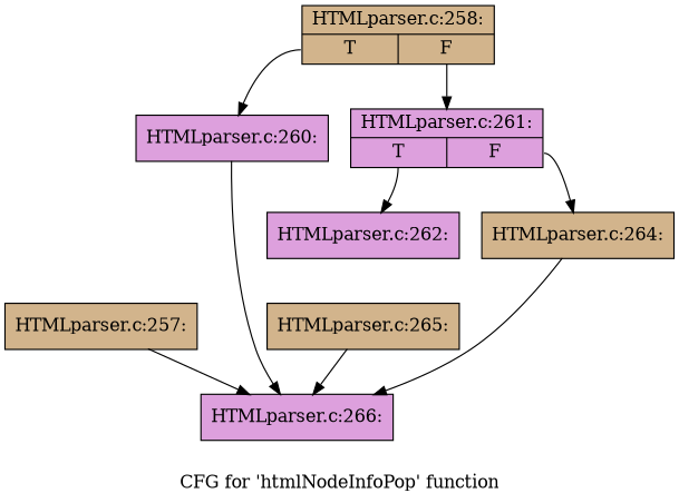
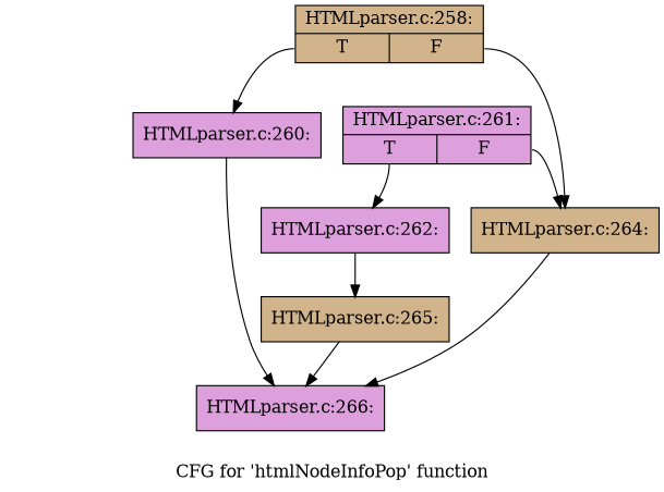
  digraph {
    label="CFG for 'htmlNodeInfoPop' function"
    node [fillcolor=tan shape=record style=filled]
-   n1 [label="{HTMLparser.c:257:}"]
    n2 [fillcolor=plum label="{HTMLparser.c:266:}"]
    n3 [label="{HTMLparser.c:258:|{<s0>T|<s1>F}}"]
    n4 [fillcolor=plum label="{HTMLparser.c:260:}"]
    n5 [fillcolor=plum label="{HTMLparser.c:261:|{<s0>T|<s1>F}}"]
    n6 [fillcolor=plum label="{HTMLparser.c:262:}"]
    n7 [label="{HTMLparser.c:264:}"]
    n8 [label="{HTMLparser.c:265:}"]
-   n1 -> n2
    n3 -> n4 [tailport=s0]
-   n3 -> n5 [tailport=s1]
+   n3 -> n7 [tailport=s1]
    n4 -> n2
    n5 -> n6 [tailport=s0]
    n5 -> n7 [tailport=s1]
+   n6 -> n8
    n7 -> n2
    n8 -> n2
  }
